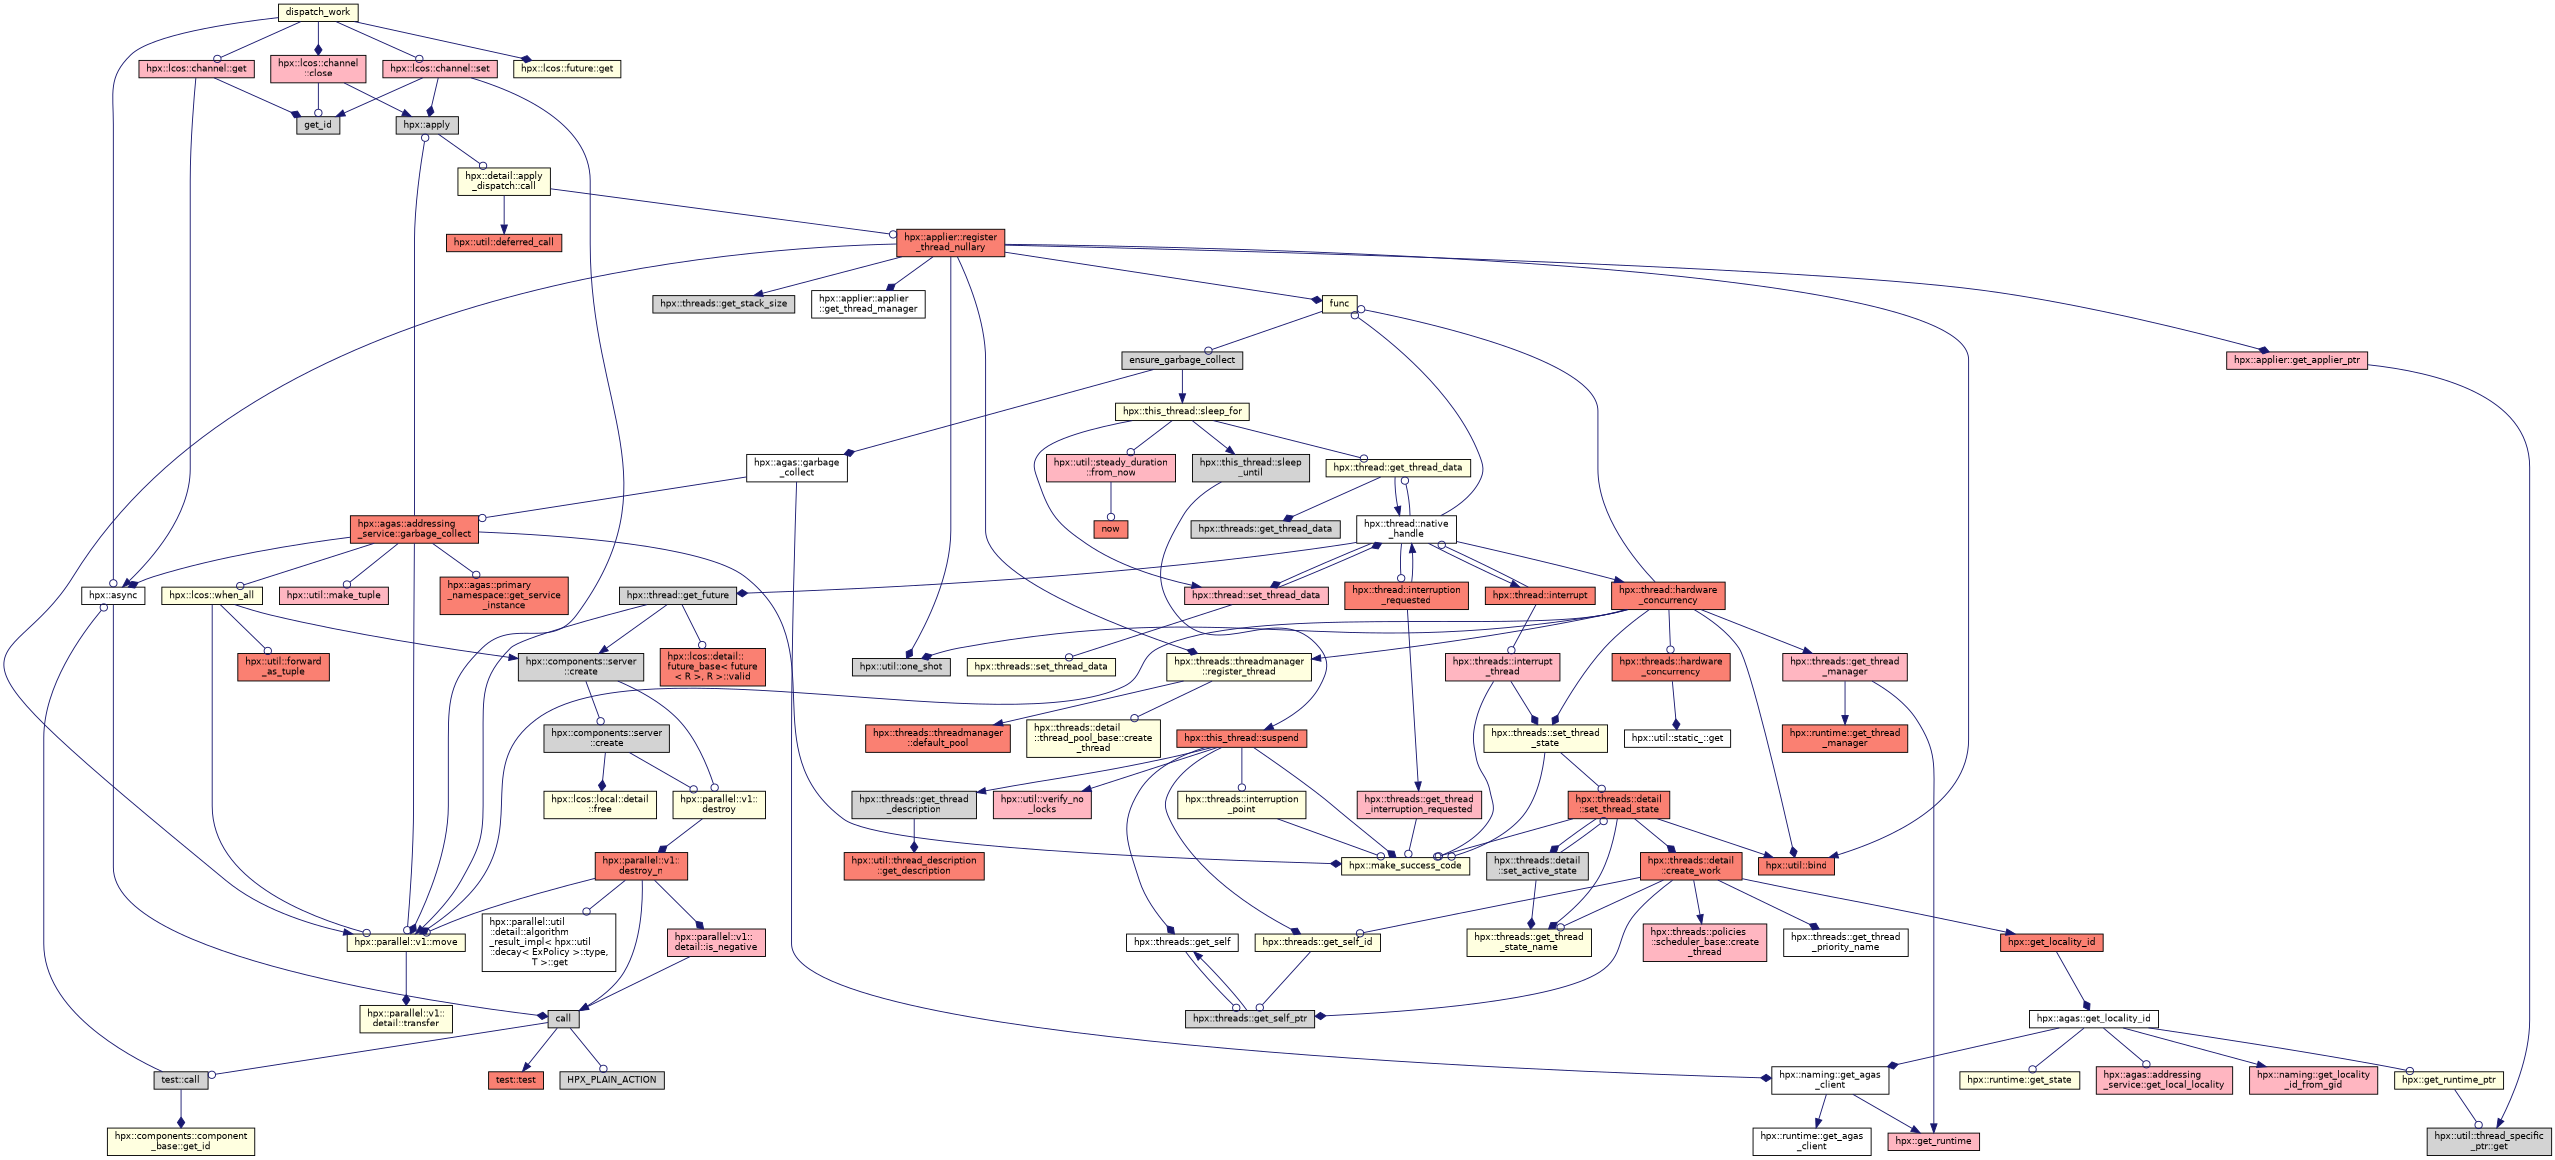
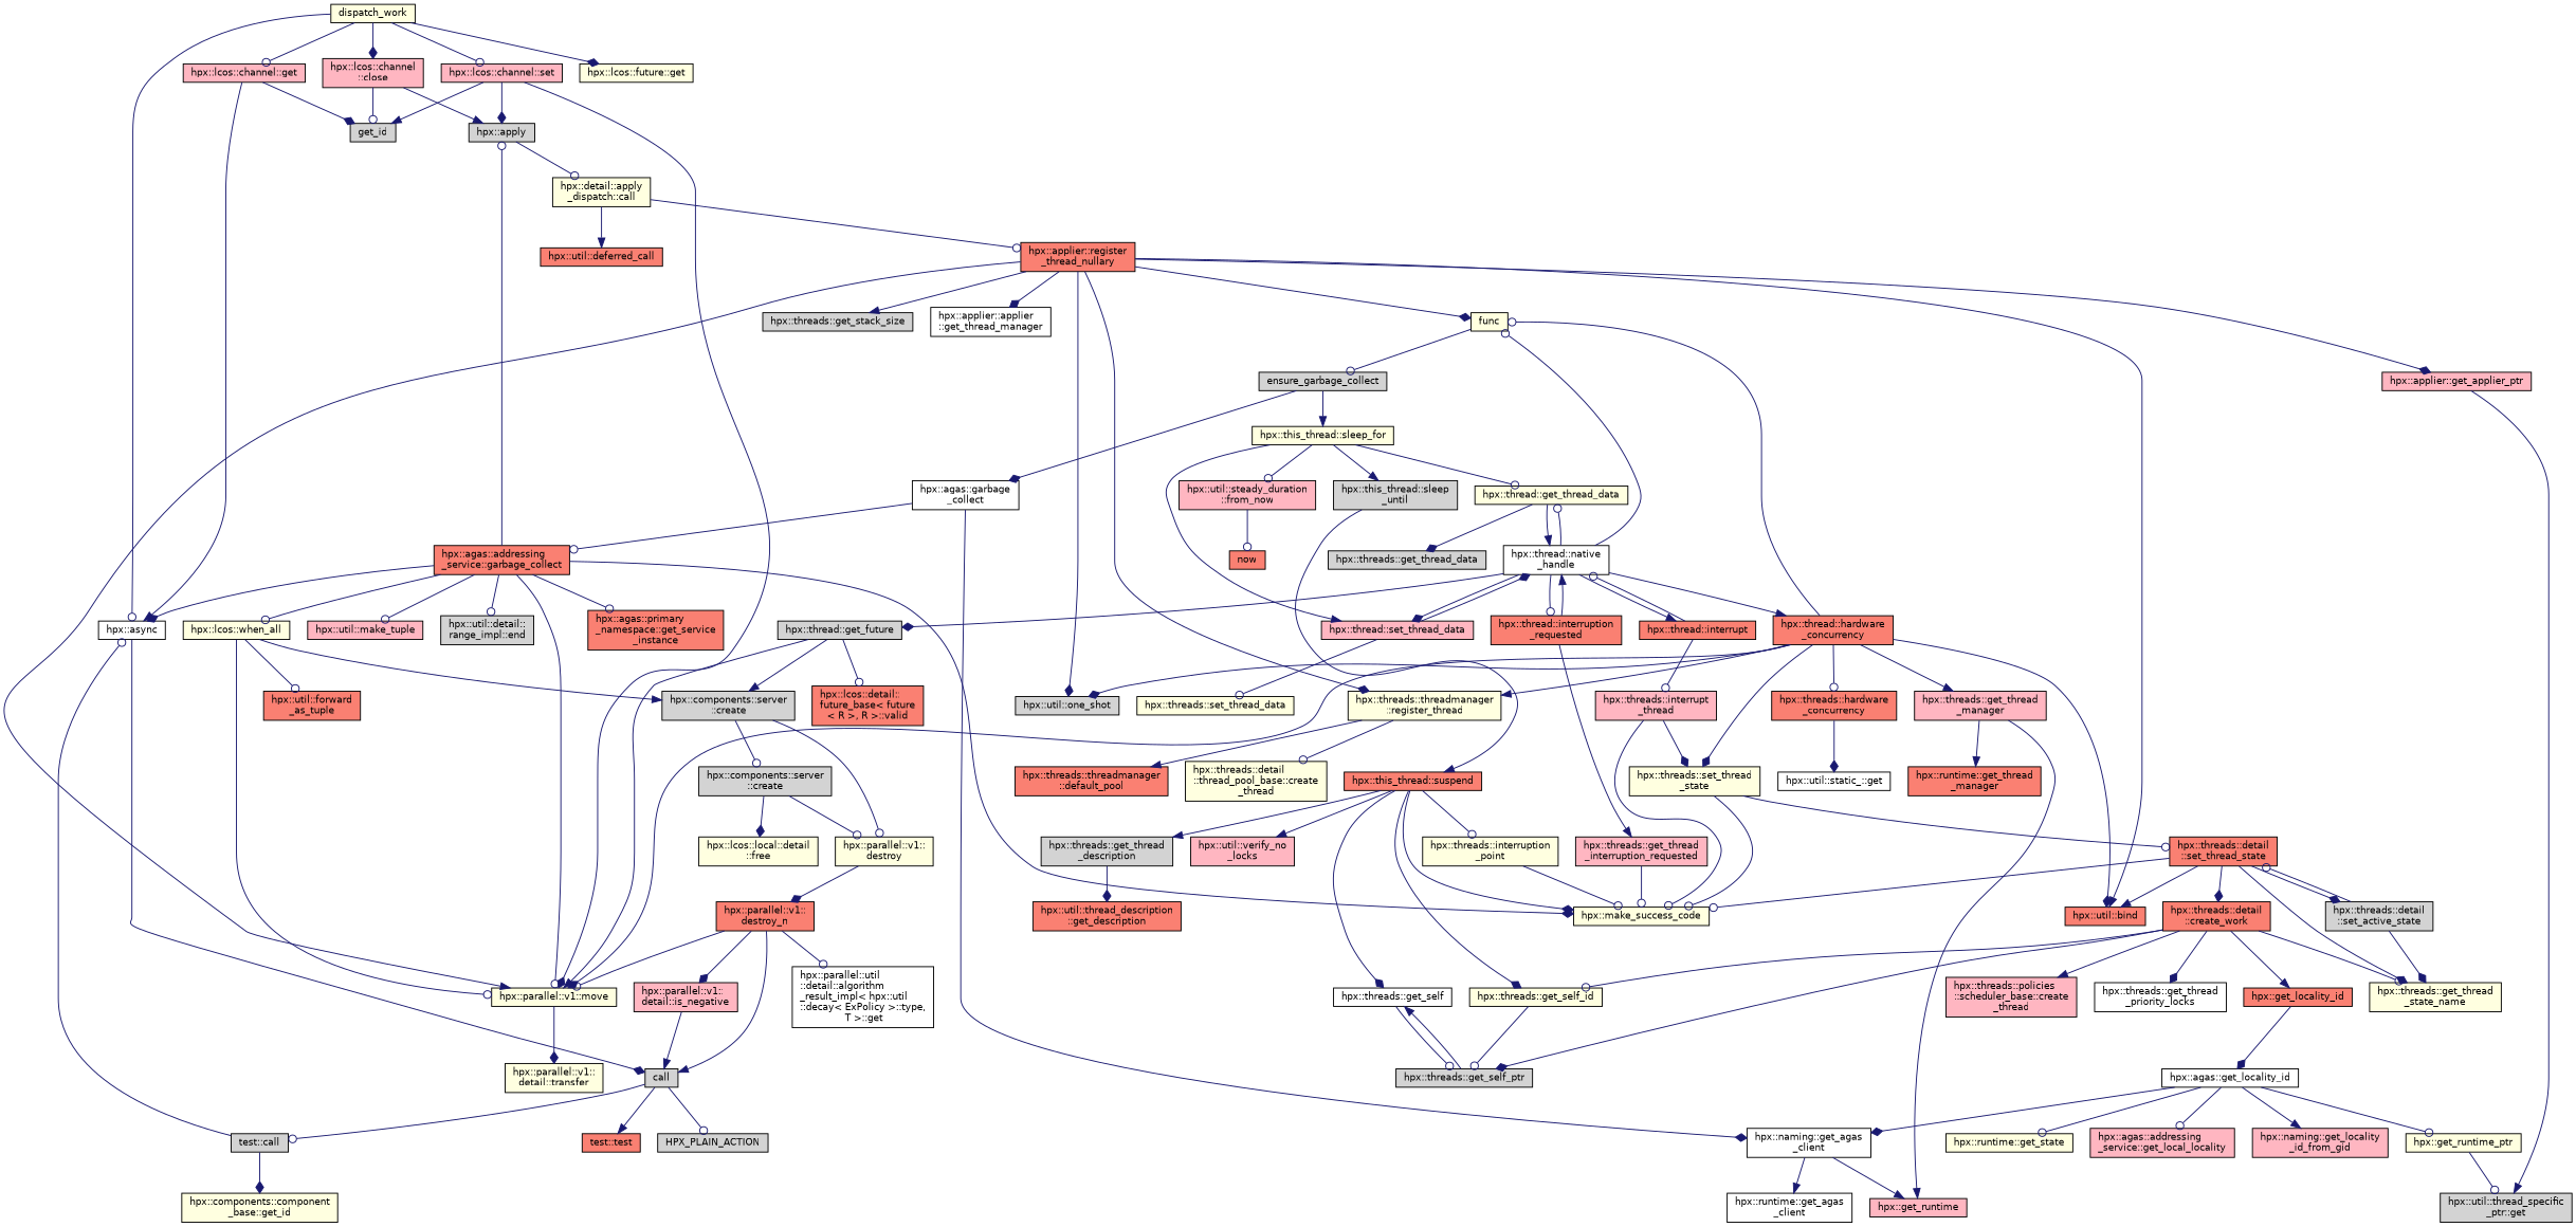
  digraph {
    rankdir=TB
    node [color=black fillcolor=lightyellow fontname=Helvetica fontsize=10 shape=record style=filled]
    edge [arrowhead=odot color=midnightblue fontname=Helvetica fontsize=10 labelfontname=Helvetica labelfontsize=10 style=solid]
    n1 [fontcolor=black height=0.2 label=dispatch_work width=0.4]
    n2 [fillcolor=white height=0.2 label="hpx::async" width=0.4]
    n3 [fillcolor=lightpink height=0.2 label="hpx::lcos::channel::set" width=0.4]
    n4 [fillcolor=lightpink height=0.2 label="hpx::lcos::channel\l::close" width=0.4]
    n5 [fillcolor=lightpink height=0.2 label="hpx::lcos::channel::get" width=0.4]
    n6 [height=0.2 label="hpx::lcos::future::get" width=0.4]
    n7 [fillcolor=lightgrey height=0.2 label=call width=0.4]
    n8 [fillcolor=lightgrey height=0.2 label="hpx::apply" width=0.4]
    n9 [height=0.2 label="hpx::parallel::v1::move" width=0.4]
    n10 [fillcolor=lightgrey height=0.2 label=get_id width=0.4]
    n11 [fillcolor=salmon height=0.2 label="test::test" width=0.4]
    n12 [fillcolor=lightgrey height=0.2 label=HPX_PLAIN_ACTION width=0.4]
    n13 [fillcolor=lightgrey height=0.2 label="test::call" width=0.4]
    n14 [height=0.2 label="hpx::components::component\l_base::get_id" width=0.4]
    n15 [height=0.2 label="hpx::detail::apply\l_dispatch::call" width=0.4]
    n16 [height=0.2 label="hpx::parallel::v1::\ldetail::transfer" width=0.4]
    n17 [fillcolor=salmon height=0.2 label="hpx::applier::register\l_thread_nullary" width=0.4]
    n18 [fillcolor=salmon height=0.2 label="hpx::util::deferred_call" width=0.4]
    n19 [fillcolor=lightpink height=0.2 label="hpx::applier::get_applier_ptr" width=0.4]
    n20 [height=0.2 label=func width=0.4]
    n21 [fillcolor=salmon height=0.2 label="hpx::util::bind" width=0.4]
    n22 [fillcolor=lightgrey height=0.2 label="hpx::util::one_shot" width=0.4]
    n23 [height=0.2 label="hpx::threads::threadmanager\l::register_thread" width=0.4]
    n24 [fillcolor=lightgrey height=0.2 label="hpx::threads::get_stack_size" width=0.4]
    n25 [fillcolor=white height=0.2 label="hpx::applier::applier\l::get_thread_manager" width=0.4]
    n26 [fillcolor=lightgrey height=0.2 label="hpx::util::thread_specific\l_ptr::get" width=0.4]
    n27 [fillcolor=lightgrey height=0.2 label=ensure_garbage_collect width=0.4]
    n28 [fillcolor=salmon height=0.2 label="hpx::threads::threadmanager\l::default_pool" width=0.4]
    n29 [height=0.2 label="hpx::threads::detail\l::thread_pool_base::create\l_thread" width=0.4]
    n30 [height=0.2 label="hpx::this_thread::sleep_for" width=0.4]
    n31 [fillcolor=white height=0.2 label="hpx::agas::garbage\l_collect" width=0.4]
    n32 [fillcolor=lightgrey height=0.2 label="hpx::this_thread::sleep\l_until" width=0.4]
    n33 [fillcolor=lightpink height=0.2 label="hpx::util::steady_duration\l::from_now" width=0.4]
    n34 [height=0.2 label="hpx::thread::get_thread_data" width=0.4]
    n35 [fillcolor=lightpink height=0.2 label="hpx::thread::set_thread_data" width=0.4]
    n36 [fillcolor=white height=0.2 label="hpx::naming::get_agas\l_client" width=0.4]
    n37 [fillcolor=salmon height=0.2 label="hpx::agas::addressing\l_service::garbage_collect" width=0.4]
    n38 [fillcolor=salmon height=0.2 label="hpx::this_thread::suspend" width=0.4]
    n39 [fillcolor=salmon height=0.2 label=now width=0.4]
    n40 [fillcolor=lightgrey height=0.2 label="hpx::threads::get_thread_data" width=0.4]
    n41 [fillcolor=white height=0.2 label="hpx::thread::native\l_handle" width=0.4]
    n42 [height=0.2 label="hpx::threads::set_thread_data" width=0.4]
    n43 [fillcolor=white height=0.2 label="hpx::threads::get_self" width=0.4]
    n44 [height=0.2 label="hpx::threads::get_self_id" width=0.4]
    n45 [height=0.2 label="hpx::threads::interruption\l_point" width=0.4]
    n46 [height=0.2 label="hpx::make_success_code" width=0.4]
    n47 [fillcolor=lightpink height=0.2 label="hpx::util::verify_no\l_locks" width=0.4]
    n48 [fillcolor=lightgrey height=0.2 label="hpx::threads::get_thread\l_description" width=0.4]
    n49 [fillcolor=lightgrey height=0.2 label="hpx::threads::get_self_ptr" width=0.4]
    n50 [fillcolor=salmon height=0.2 label="hpx::util::thread_description\l::get_description" width=0.4]
    n51 [fillcolor=salmon height=0.2 label="hpx::thread::hardware\l_concurrency" width=0.4]
    n52 [fillcolor=salmon height=0.2 label="hpx::thread::interrupt" width=0.4]
    n53 [fillcolor=salmon height=0.2 label="hpx::thread::interruption\l_requested" width=0.4]
    n54 [fillcolor=lightgrey height=0.2 label="hpx::thread::get_future" width=0.4]
    n55 [fillcolor=salmon height=0.2 label="hpx::threads::hardware\l_concurrency" width=0.4]
    n56 [fillcolor=lightpink height=0.2 label="hpx::threads::get_thread\l_manager" width=0.4]
    n57 [height=0.2 label="hpx::threads::set_thread\l_state" width=0.4]
    n58 [fillcolor=lightpink height=0.2 label="hpx::threads::interrupt\l_thread" width=0.4]
    n59 [fillcolor=lightpink height=0.2 label="hpx::threads::get_thread\l_interruption_requested" width=0.4]
    n60 [fillcolor=salmon height=0.2 label="hpx::lcos::detail::\lfuture_base\< future\l\< R \>, R \>::valid" width=0.4]
    n61 [fillcolor=lightgrey height=0.2 label="hpx::components::server\l::create" width=0.4]
    n62 [fillcolor=white height=0.2 label="hpx::util::static_::get" width=0.4]
    n63 [fillcolor=lightpink height=0.2 label="hpx::get_runtime" width=0.4]
    n64 [fillcolor=salmon height=0.2 label="hpx::runtime::get_thread\l_manager" width=0.4]
    n65 [fillcolor=salmon height=0.2 label="hpx::threads::detail\l::set_thread_state" width=0.4]
    n66 [height=0.2 label="hpx::threads::get_thread\l_state_name" width=0.4]
    n67 [fillcolor=lightgrey height=0.2 label="hpx::threads::detail\l::set_active_state" width=0.4]
    n68 [fillcolor=salmon height=0.2 label="hpx::threads::detail\l::create_work" width=0.4]
-   n69 [fillcolor=white height=0.2 label="hpx::threads::get_thread\l_priority_name" width=0.4]
+   n69 [fillcolor=white height=0.2 label="hpx::threads::get_thread\l_priority_locks" width=0.4]
    n70 [fillcolor=salmon height=0.2 label="hpx::get_locality_id" width=0.4]
    n71 [fillcolor=lightpink height=0.2 label="hpx::threads::policies\l::scheduler_base::create\l_thread" width=0.4]
    n72 [fillcolor=white height=0.2 label="hpx::agas::get_locality_id" width=0.4]
    n73 [height=0.2 label="hpx::get_runtime_ptr" width=0.4]
    n74 [height=0.2 label="hpx::runtime::get_state" width=0.4]
    n75 [fillcolor=lightpink height=0.2 label="hpx::agas::addressing\l_service::get_local_locality" width=0.4]
    n76 [fillcolor=lightpink height=0.2 label="hpx::naming::get_locality\l_id_from_gid" width=0.4]
    n77 [fillcolor=white height=0.2 label="hpx::runtime::get_agas\l_client" width=0.4]
    n78 [fillcolor=lightgrey height=0.2 label="hpx::components::server\l::create" width=0.4]
    n79 [height=0.2 label="hpx::parallel::v1::\ldestroy" width=0.4]
    n80 [height=0.2 label="hpx::lcos::local::detail\l::free" width=0.4]
    n81 [fillcolor=salmon height=0.2 label="hpx::parallel::v1::\ldestroy_n" width=0.4]
    n82 [fillcolor=lightpink height=0.2 label="hpx::parallel::v1::\ldetail::is_negative" width=0.4]
    n83 [fillcolor=white height=0.2 label="hpx::parallel::util\l::detail::algorithm\l_result_impl\< hpx::util\l::decay\< ExPolicy \>::type,\l T \>::get" width=0.4]
    n84 [fillcolor=salmon height=0.2 label="hpx::agas::primary\l_namespace::get_service\l_instance" width=0.4]
    n85 [fillcolor=lightpink height=0.2 label="hpx::util::make_tuple" width=0.4]
+   n86 [fillcolor=lightgrey height=0.2 label="hpx::util::detail::\lrange_impl::end" width=0.4]
    n87 [height=0.2 label="hpx::lcos::when_all" width=0.4]
    n88 [fillcolor=salmon height=0.2 label="hpx::util::forward\l_as_tuple" width=0.4]
    n1 -> n2
    n1 -> n3
    n1 -> n4 [arrowhead=diamond]
    n1 -> n5
    n1 -> n6 [arrowhead=diamond]
    n2 -> n7 [arrowhead=diamond]
    n3 -> n8 [arrowhead=diamond]
    n3 -> n9 [arrowhead=diamond]
    n3 -> n10 [arrowhead=normal]
    n4 -> n8 [arrowhead=normal]
    n4 -> n10
    n5 -> n2 [arrowhead=normal]
    n5 -> n10 [arrowhead=diamond]
    n7 -> n11 [arrowhead=normal]
    n7 -> n12
    n7 -> n13
    n8 -> n15
    n9 -> n16 [arrowhead=diamond]
    n13 -> n2
    n13 -> n14 [arrowhead=diamond]
    n15 -> n17
    n15 -> n18 [arrowhead=normal]
    n17 -> n9 [arrowhead=normal]
    n17 -> n19 [arrowhead=diamond]
    n17 -> n20 [arrowhead=diamond]
    n17 -> n21 [arrowhead=normal]
    n17 -> n22 [arrowhead=diamond]
    n17 -> n23 [arrowhead=diamond]
    n17 -> n24 [arrowhead=normal]
    n17 -> n25 [arrowhead=diamond]
    n19 -> n26 [arrowhead=normal]
    n20 -> n27
    n23 -> n28 [arrowhead=normal]
    n23 -> n29
    n27 -> n30 [arrowhead=normal]
    n27 -> n31 [arrowhead=diamond]
    n30 -> n32 [arrowhead=normal]
    n30 -> n33
    n30 -> n34
    n30 -> n35 [arrowhead=normal]
    n31 -> n36 [arrowhead=diamond]
    n31 -> n37
    n32 -> n38 [arrowhead=normal]
    n33 -> n39
    n34 -> n40 [arrowhead=diamond]
    n34 -> n41 [arrowhead=normal]
    n35 -> n41 [arrowhead=diamond]
    n35 -> n42
    n36 -> n63 [arrowhead=normal]
    n36 -> n77 [arrowhead=normal]
    n37 -> n2 [arrowhead=diamond]
    n37 -> n8
    n37 -> n9
    n37 -> n46 [arrowhead=diamond]
    n37 -> n84
    n37 -> n85
+   n37 -> n86
    n37 -> n87
    n38 -> n43 [arrowhead=diamond]
    n38 -> n44 [arrowhead=diamond]
    n38 -> n45
    n38 -> n46 [arrowhead=diamond]
    n38 -> n47 [arrowhead=normal]
    n38 -> n48 [arrowhead=normal]
    n41 -> n20
    n41 -> n34
    n41 -> n35 [arrowhead=diamond]
    n41 -> n51 [arrowhead=normal]
    n41 -> n52 [arrowhead=normal]
    n41 -> n53
    n41 -> n54 [arrowhead=diamond]
    n43 -> n49
    n44 -> n49
    n45 -> n46
    n48 -> n50 [arrowhead=diamond]
    n49 -> n43 [arrowhead=normal]
    n51 -> n9 [arrowhead=diamond]
    n51 -> n20
    n51 -> n21 [arrowhead=diamond]
    n51 -> n22 [arrowhead=diamond]
    n51 -> n23 [arrowhead=normal]
    n51 -> n55
    n51 -> n56 [arrowhead=normal]
    n51 -> n57 [arrowhead=diamond]
    n52 -> n41
    n52 -> n58
    n53 -> n41 [arrowhead=normal]
    n53 -> n59 [arrowhead=normal]
    n54 -> n9 [arrowhead=normal]
    n54 -> n60
    n54 -> n61 [arrowhead=normal]
    n55 -> n62 [arrowhead=diamond]
    n56 -> n63 [arrowhead=normal]
    n56 -> n64 [arrowhead=normal]
    n57 -> n46
    n57 -> n65
    n58 -> n46
    n58 -> n57 [arrowhead=diamond]
    n59 -> n46
    n61 -> n78
    n61 -> n79
    n65 -> n21 [arrowhead=normal]
    n65 -> n46
    n65 -> n66 [arrowhead=diamond]
    n65 -> n67 [arrowhead=diamond]
    n65 -> n68 [arrowhead=diamond]
    n67 -> n65
    n67 -> n66 [arrowhead=diamond]
    n68 -> n44
    n68 -> n49 [arrowhead=diamond]
    n68 -> n66
    n68 -> n69 [arrowhead=diamond]
    n68 -> n70 [arrowhead=normal]
    n68 -> n71 [arrowhead=normal]
    n70 -> n72 [arrowhead=diamond]
    n72 -> n36 [arrowhead=diamond]
    n72 -> n73
    n72 -> n74
    n72 -> n75
    n72 -> n76 [arrowhead=normal]
    n73 -> n26
    n78 -> n79
    n78 -> n80 [arrowhead=diamond]
    n79 -> n81 [arrowhead=diamond]
    n81 -> n7 [arrowhead=normal]
    n81 -> n9
    n81 -> n82 [arrowhead=diamond]
    n81 -> n83
    n82 -> n7 [arrowhead=normal]
    n87 -> n9
    n87 -> n61 [arrowhead=normal]
    n87 -> n88
  }
